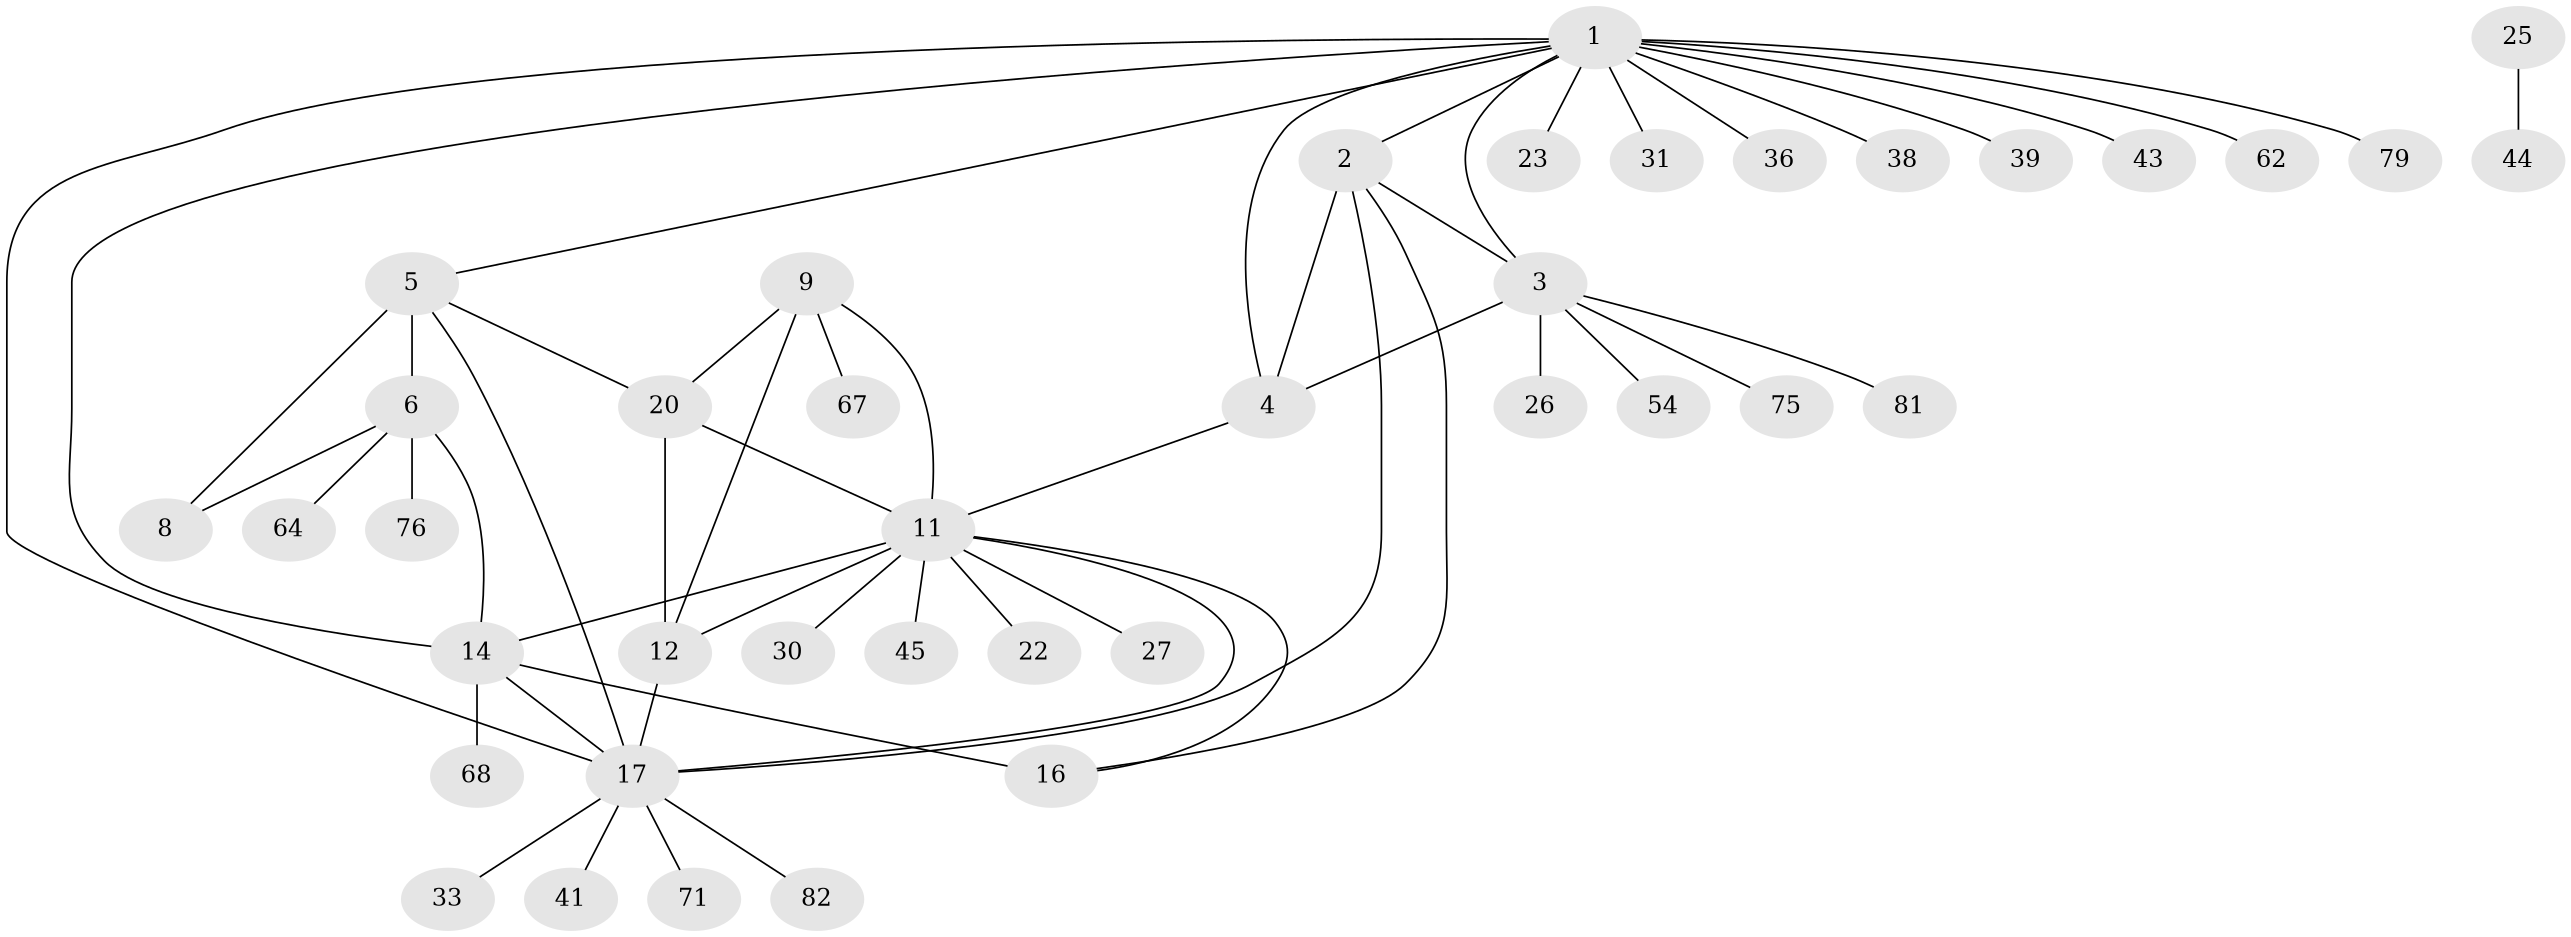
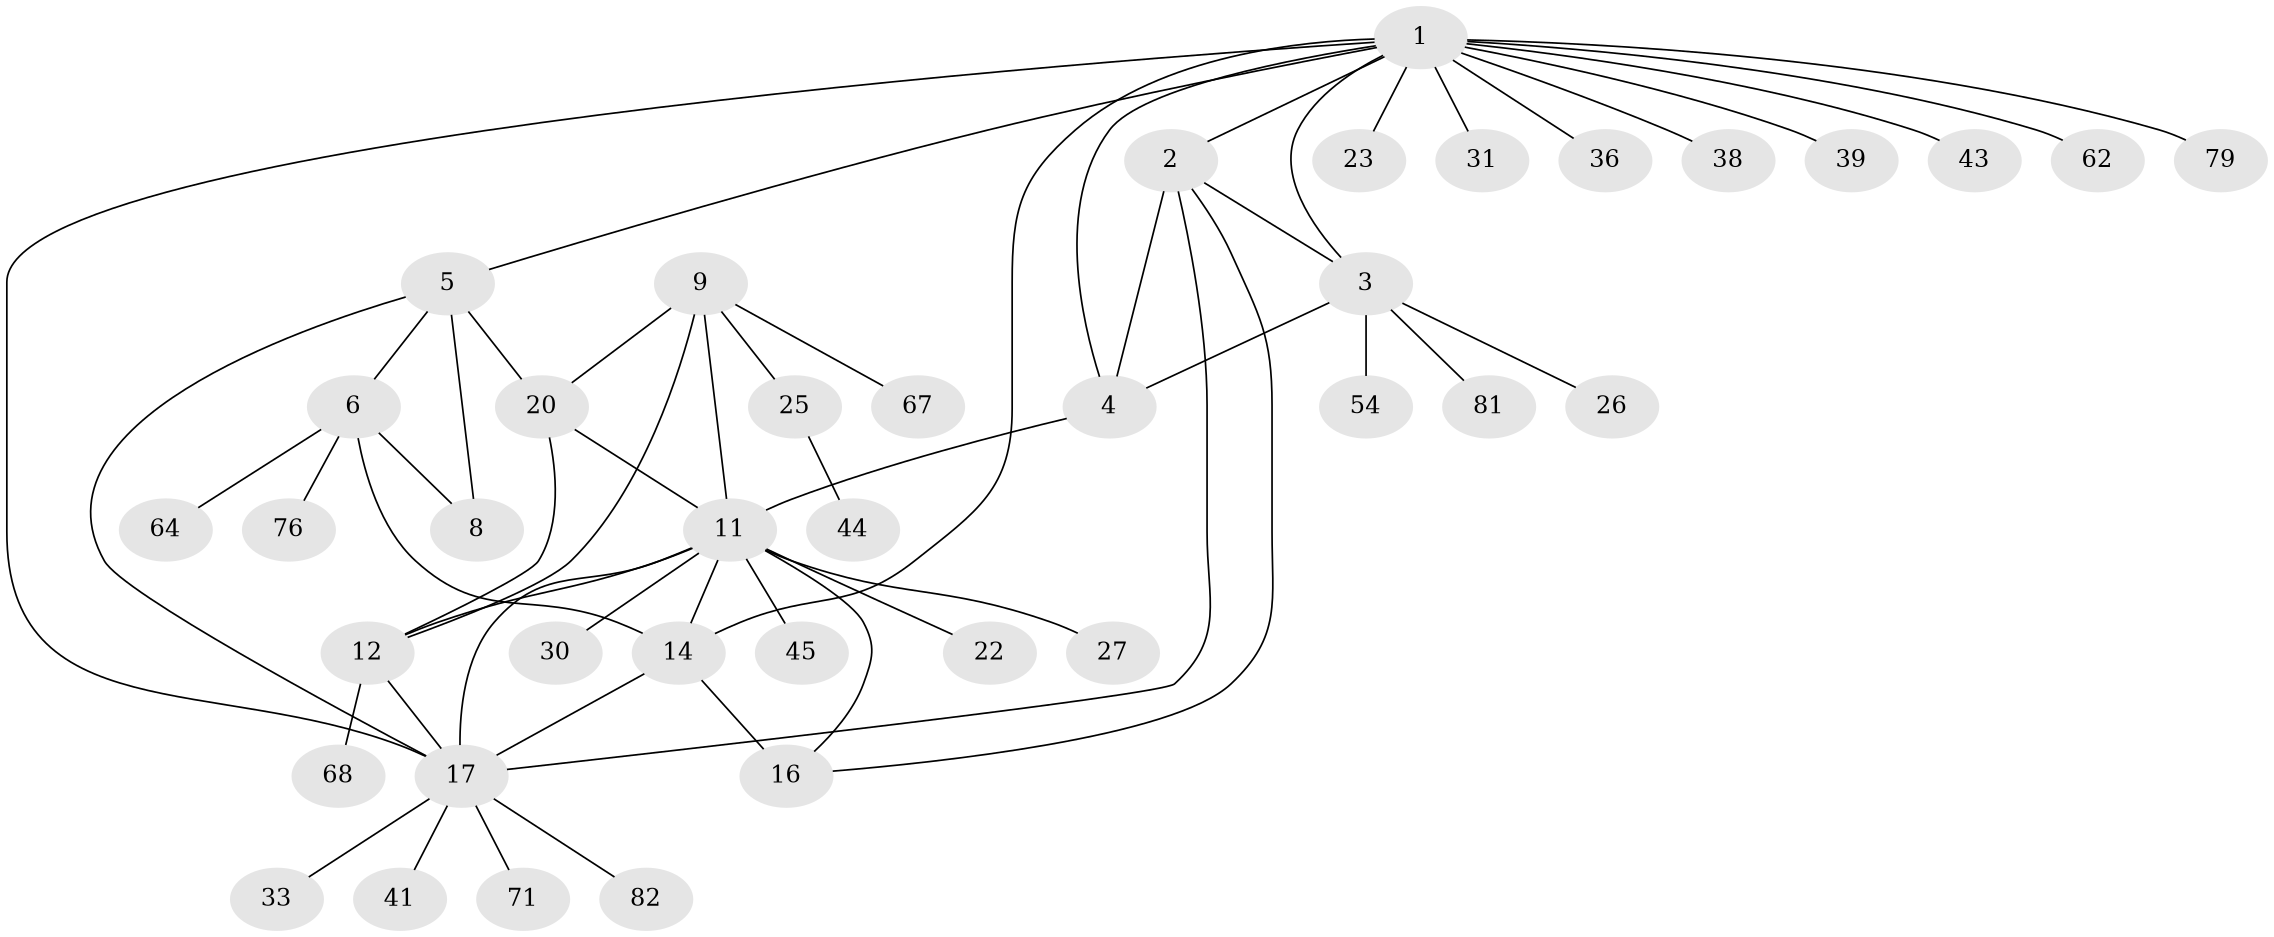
  graph {
    node [color=gray90 style=filled]
    1
    2
    3 [super="+32"]
    4
    5 [super="+56+7"]
    14 [super="+63+15+47"]
    17 [super="+34+19+18+50+58+62+48"]
    23
    31
    36
    38
    39
    43
    n14 [label=62]
    79
    16 [super="+72+49+21"]
    26 [super="+80"]
    54
-   75
    81
    11 [super="+13"]
    6
    8 [super="+70+57+77+78"]
    n24 [label=20 super="+51+60"]
    68
    33
    41
    71
    82 [super="+83"]
    12
    22
    27
    30 [super="+53"]
    45
    64
    76
    9
    25 [super="+28"]
    67
    44
    1 -- 2
    1 -- 3
    1 -- 4
    1 -- 5
    1 -- 14
    1 -- 17
    1 -- 23
    1 -- 31
    1 -- 36
    1 -- 38
    1 -- 39
    1 -- 43
    1 -- n14
    1 -- 79
    2 -- 3
    2 -- 4
    2 -- 17
    2 -- 16
    3 -- 4
    3 -- 26
    3 -- 54
-   3 -- 75
    3 -- 81
    4 -- 11
    5 -- 17
    5 -- 6 [weight=2]
    5 -- 8 [weight=2]
    5 -- n24
    14 -- 17
    14 -- 16 [weight=2]
-   14 -- 68
+   12 -- 68
    17 -- 33
    17 -- 41
    17 -- 71
    17 -- 82
    11 -- 14 [weight=2]
    11 -- 17
    11 -- 16
    11 -- 12
    11 -- 22
    11 -- 27
    11 -- 30
    11 -- 45
    6 -- 14
    6 -- 8
    6 -- 64
    6 -- 76
    n24 -- 11
    n24 -- 12
    12 -- 17
    9 -- 11
    9 -- n24
    9 -- 12
+   9 -- 25
    9 -- 67
    25 -- 44
  }
